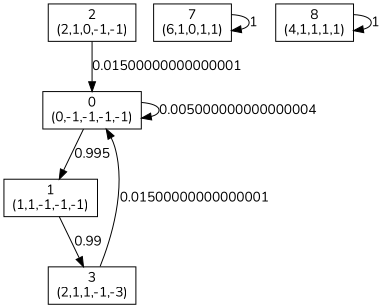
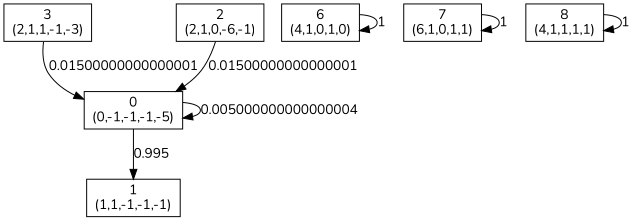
  digraph {
    fontname=Nunito
    node [fontname=Nunito shape=box]
    edge [fontname=Nunito]
-   n1 [label="0\n(0,-1,-1,-1,-1)"]
+   n1 [label="0\n(0,-1,-1,-1,-5)"]
    n2 [label="1\n(1,1,-1,-1,-1)"]
    n3 [label="3\n(2,1,1,-1,-3)"]
-   n4 [label="2\n(2,1,0,-1,-1)"]
+   n4 [label="2\n(2,1,0,-6,-1)"]
+   n5 [label="6\n(4,1,0,1,0)"]
    n6 [label="7\n(6,1,0,1,1)"]
    n7 [label="8\n(4,1,1,1,1)"]
    n1 -> n1 [label=0.005000000000000004]
    n1 -> n2 [label=0.995]
-   n2 -> n3 [label=0.99]
    n3 -> n1 [label=0.01500000000000001]
    n4 -> n1 [label=0.01500000000000001]
+   n5 -> n5 [label=1]
    n6 -> n6 [label=1]
    n7 -> n7 [label=1]
  }
